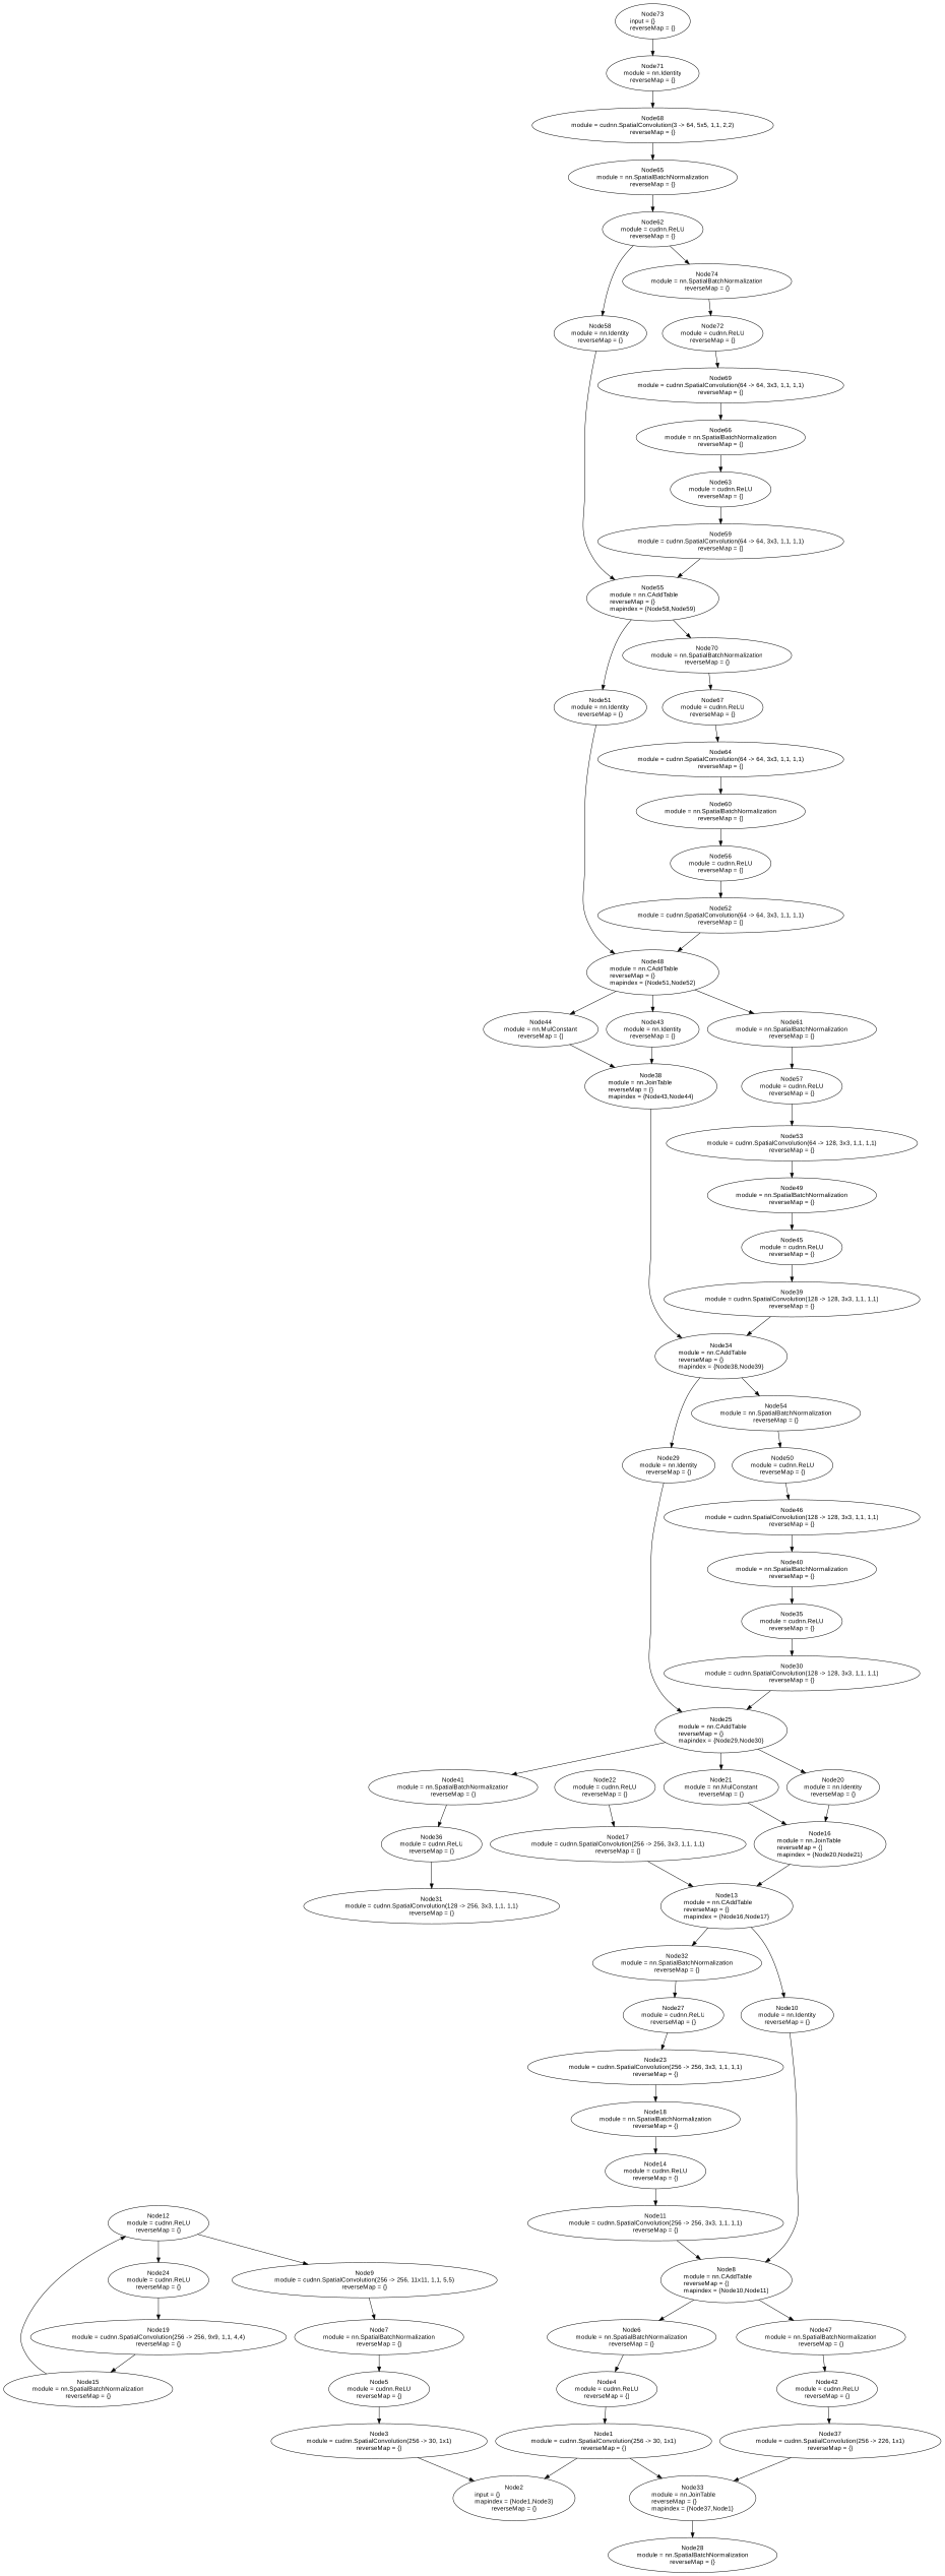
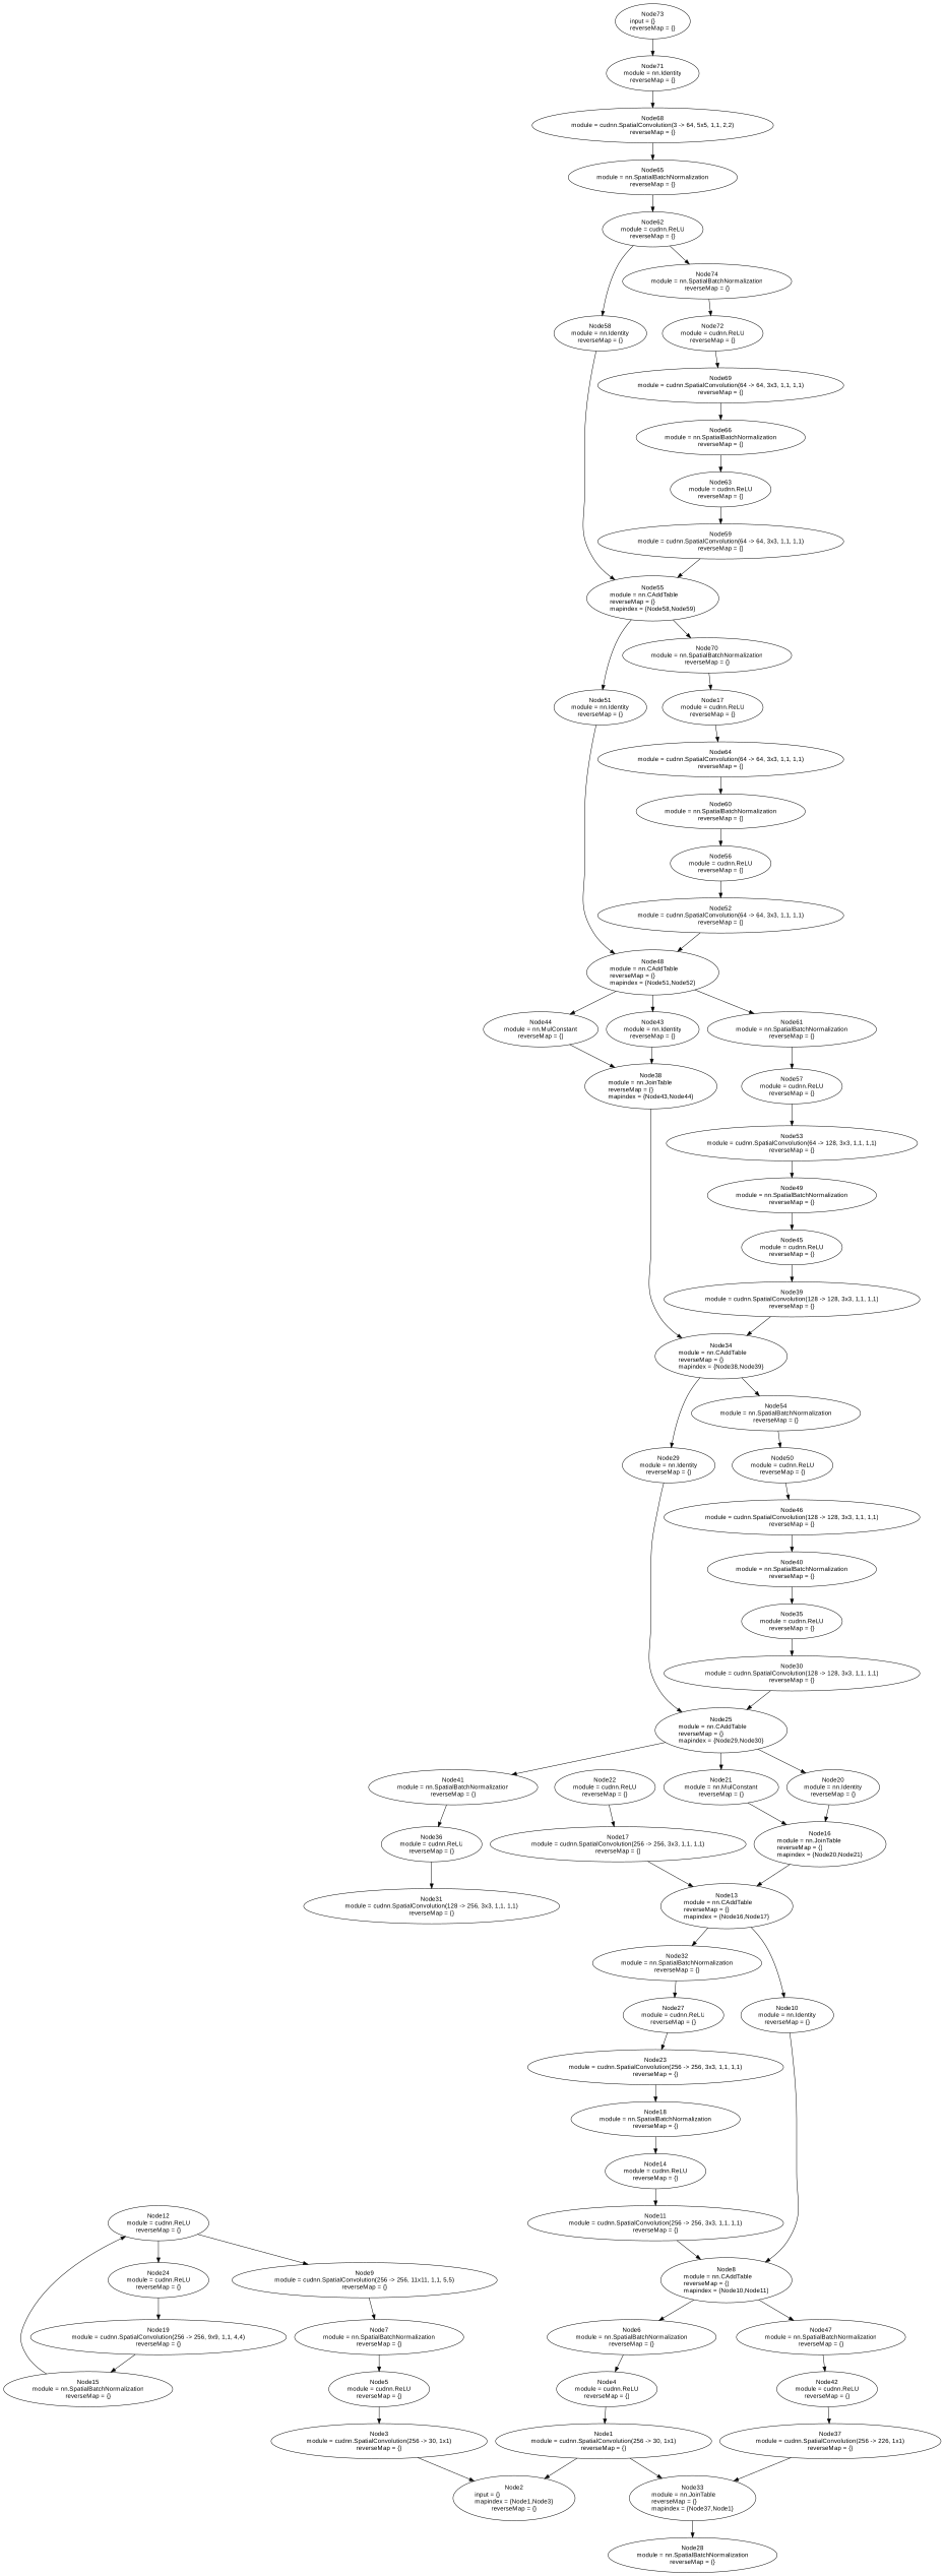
  digraph {
    fontname="Liberation Sans"
    node [fontname="Liberation Sans" shape=oval]
    edge [fontname="Liberation Sans"]
    n1 [height=1.041 label="Node1\nmodule = cudnn.SpatialConvolution(256 -> 30, 1x1)\lreverseMap = {}" width=6.0052]
    n2 [height=1.3356 label="Node2\ninput = {}\lmapindex = {Node1,Node3}\lreverseMap = {}" width=3.4507]
    n3 [height=1.3356 label="Node33\nmodule = nn.JoinTable\lreverseMap = {}\lmapindex = {Node37,Node1}" width=3.5652]
    n4 [height=1.041 label="Node28\nmodule = nn.SpatialBatchNormalization\lreverseMap = {}" width=4.6805]
    n5 [height=1.041 label="Node3\nmodule = cudnn.SpatialConvolution(256 -> 30, 1x1)\lreverseMap = {}" width=6.0052]
    n6 [height=1.041 label="Node4\nmodule = cudnn.ReLU\lreverseMap = {}" width=2.8072]
    n7 [height=1.041 label="Node5\nmodule = cudnn.ReLU\lreverseMap = {}" width=2.8072]
    n8 [height=1.041 label="Node6\nmodule = nn.SpatialBatchNormalization\lreverseMap = {}" width=4.6805]
    n9 [height=1.041 label="Node7\nmodule = nn.SpatialBatchNormalization\lreverseMap = {}" width=4.6805]
    n10 [height=1.3356 label="Node8\nmodule = nn.CAddTable\lreverseMap = {}\lmapindex = {Node10,Node11}" width=3.7034]
    n11 [height=1.041 label="Node47\nmodule = nn.SpatialBatchNormalization\lreverseMap = {}" width=4.6805]
    n12 [height=1.041 label="Node42\nmodule = cudnn.ReLU\lreverseMap = {}" width=2.8072]
    n13 [height=1.041 label="Node37\nmodule = cudnn.SpatialConvolution(256 -> 226, 1x1)\lreverseMap = {}" width=6.1434]
    n14 [height=1.041 label="Node9\nmodule = cudnn.SpatialConvolution(256 -> 256, 11x11, 1,1, 5,5)\lreverseMap = {}" width=7.3732]
    n15 [height=1.041 label="Node10\nmodule = nn.Identity\lreverseMap = {}" width=2.6117]
    n16 [height=1.041 label="Node11\nmodule = cudnn.SpatialConvolution(256 -> 256, 3x3, 1,1, 1,1)\lreverseMap = {}" width=7.0968]
    n17 [height=1.041 label="Node12\nmodule = cudnn.ReLU\lreverseMap = {}" width=2.8072]
    n18 [height=1.041 label="Node24\nmodule = cudnn.ReLU\lreverseMap = {}" width=2.8072]
    n19 [height=1.3356 label="Node13\nmodule = nn.CAddTable\lreverseMap = {}\lmapindex = {Node16,Node17}" width=3.7034]
    n20 [height=1.041 label="Node32\nmodule = nn.SpatialBatchNormalization\lreverseMap = {}" width=4.6805]
    n21 [height=1.041 label="Node27\nmodule = cudnn.ReLU\lreverseMap = {}" width=2.8072]
    n22 [height=1.041 label="Node23\nmodule = cudnn.SpatialConvolution(256 -> 256, 3x3, 1,1, 1,1)\lreverseMap = {}" width=7.0968]
    n23 [height=1.041 label="Node14\nmodule = cudnn.ReLU\lreverseMap = {}" width=2.8072]
    n24 [height=1.041 label="Node15\nmodule = nn.SpatialBatchNormalization\lreverseMap = {}" width=4.6805]
    n25 [height=1.3356 label="Node16\nmodule = nn.JoinTable\lreverseMap = {}\lmapindex = {Node20,Node21}" width=3.7034]
    n26 [height=1.041 label="Node17\nmodule = cudnn.SpatialConvolution(256 -> 256, 3x3, 1,1, 1,1)\lreverseMap = {}" width=7.0968]
    n27 [height=1.041 label="Node18\nmodule = nn.SpatialBatchNormalization\lreverseMap = {}" width=4.6805]
    n28 [height=1.041 label="Node19\nmodule = cudnn.SpatialConvolution(256 -> 256, 9x9, 1,1, 4,4)\lreverseMap = {}" width=7.0968]
    n29 [height=1.041 label="Node20\nmodule = nn.Identity\lreverseMap = {}" width=2.6117]
    n30 [height=1.041 label="Node21\nmodule = nn.MulConstant\lreverseMap = {}" width=3.1743]
    n31 [height=1.041 label="Node22\nmodule = cudnn.ReLU\lreverseMap = {}" width=2.8072]
    n32 [height=1.3356 label="Node25\nmodule = nn.CAddTable\lreverseMap = {}\lmapindex = {Node29,Node30}" width=3.7034]
    n33 [height=1.041 label="Node41\nmodule = nn.SpatialBatchNormalization\lreverseMap = {}" width=4.6805]
    n34 [height=1.041 label="Node36\nmodule = cudnn.ReLU\lreverseMap = {}" width=2.8072]
    n35 [height=1.041 label="Node31\nmodule = cudnn.SpatialConvolution(128 -> 256, 3x3, 1,1, 1,1)\lreverseMap = {}" width=7.0968]
    n36 [height=1.041 label="Node29\nmodule = nn.Identity\lreverseMap = {}" width=2.6117]
    n37 [height=1.041 label="Node30\nmodule = cudnn.SpatialConvolution(128 -> 128, 3x3, 1,1, 1,1)\lreverseMap = {}" width=7.0968]
    n38 [height=1.3356 label="Node34\nmodule = nn.CAddTable\lreverseMap = {}\lmapindex = {Node38,Node39}" width=3.7034]
    n39 [height=1.041 label="Node54\nmodule = nn.SpatialBatchNormalization\lreverseMap = {}" width=4.6805]
    n40 [height=1.041 label="Node50\nmodule = cudnn.ReLU\lreverseMap = {}" width=2.8072]
    n41 [height=1.041 label="Node46\nmodule = cudnn.SpatialConvolution(128 -> 128, 3x3, 1,1, 1,1)\lreverseMap = {}" width=7.0968]
    n42 [height=1.041 label="Node35\nmodule = cudnn.ReLU\lreverseMap = {}" width=2.8072]
    n43 [height=1.3356 label="Node38\nmodule = nn.JoinTable\lreverseMap = {}\lmapindex = {Node43,Node44}" width=3.7034]
    n44 [height=1.041 label="Node39\nmodule = cudnn.SpatialConvolution(128 -> 128, 3x3, 1,1, 1,1)\lreverseMap = {}" width=7.0968]
    n45 [height=1.041 label="Node40\nmodule = nn.SpatialBatchNormalization\lreverseMap = {}" width=4.6805]
    n46 [height=1.041 label="Node43\nmodule = nn.Identity\lreverseMap = {}" width=2.6117]
    n47 [height=1.041 label="Node44\nmodule = nn.MulConstant\lreverseMap = {}" width=3.1743]
    n48 [height=1.041 label="Node45\nmodule = cudnn.ReLU\lreverseMap = {}" width=2.8072]
    n49 [height=1.3356 label="Node48\nmodule = nn.CAddTable\lreverseMap = {}\lmapindex = {Node51,Node52}" width=3.7034]
    n50 [height=1.041 label="Node61\nmodule = nn.SpatialBatchNormalization\lreverseMap = {}" width=4.6805]
    n51 [height=1.041 label="Node57\nmodule = cudnn.ReLU\lreverseMap = {}" width=2.8072]
    n52 [height=1.041 label="Node53\nmodule = cudnn.SpatialConvolution(64 -> 128, 3x3, 1,1, 1,1)\lreverseMap = {}" width=6.9824]
    n53 [height=1.041 label="Node49\nmodule = nn.SpatialBatchNormalization\lreverseMap = {}" width=4.6805]
    n54 [height=1.041 label="Node51\nmodule = nn.Identity\lreverseMap = {}" width=2.6117]
    n55 [height=1.041 label="Node52\nmodule = cudnn.SpatialConvolution(64 -> 64, 3x3, 1,1, 1,1)\lreverseMap = {}" width=6.8442]
    n56 [height=1.3356 label="Node55\nmodule = nn.CAddTable\lreverseMap = {}\lmapindex = {Node58,Node59}" width=3.7034]
    n57 [height=1.041 label="Node70\nmodule = nn.SpatialBatchNormalization\lreverseMap = {}" width=4.6805]
-   n58 [height=1.041 label="Node67\nmodule = cudnn.ReLU\lreverseMap = {}" width=2.8072]
+   n58 [height=1.041 label="Node17\nmodule = cudnn.ReLU\lreverseMap = {}" width=2.8072]
    n59 [height=1.041 label="Node64\nmodule = cudnn.SpatialConvolution(64 -> 64, 3x3, 1,1, 1,1)\lreverseMap = {}" width=6.8442]
    n60 [height=1.041 label="Node56\nmodule = cudnn.ReLU\lreverseMap = {}" width=2.8072]
    n61 [height=1.041 label="Node58\nmodule = nn.Identity\lreverseMap = {}" width=2.6117]
    n62 [height=1.041 label="Node59\nmodule = cudnn.SpatialConvolution(64 -> 64, 3x3, 1,1, 1,1)\lreverseMap = {}" width=6.8442]
    n63 [height=1.041 label="Node60\nmodule = nn.SpatialBatchNormalization\lreverseMap = {}" width=4.6805]
    n64 [height=1.041 label="Node62\nmodule = cudnn.ReLU\lreverseMap = {}" width=2.8072]
    n65 [height=1.041 label="Node74\nmodule = nn.SpatialBatchNormalization\lreverseMap = {}" width=4.6805]
    n66 [height=1.041 label="Node72\nmodule = cudnn.ReLU\lreverseMap = {}" width=2.8072]
    n67 [height=1.041 label="Node69\nmodule = cudnn.SpatialConvolution(64 -> 64, 3x3, 1,1, 1,1)\lreverseMap = {}" width=6.8442]
    n68 [height=1.041 label="Node63\nmodule = cudnn.ReLU\lreverseMap = {}" width=2.8072]
    n69 [height=1.041 label="Node65\nmodule = nn.SpatialBatchNormalization\lreverseMap = {}" width=4.6805]
    n70 [height=1.041 label="Node66\nmodule = nn.SpatialBatchNormalization\lreverseMap = {}" width=4.6805]
    n71 [height=1.041 label="Node68\nmodule = cudnn.SpatialConvolution(3 -> 64, 5x5, 1,1, 2,2)\lreverseMap = {}" width=6.706]
    n72 [height=1.041 label="Node71\nmodule = nn.Identity\lreverseMap = {}" width=2.6117]
    n73 [height=1.041 label="Node73\ninput = {}\lreverseMap = {}" width=2.1497]
    n1 -> n2
    n1 -> n3
    n3 -> n4
    n5 -> n2
    n6 -> n1
    n7 -> n5
    n8 -> n6
    n9 -> n7
    n10 -> n8
    n10 -> n11
    n11 -> n12
    n12 -> n13
    n13 -> n3
    n14 -> n9
    n15 -> n10
    n16 -> n10
    n17 -> n14
    n17 -> n18
    n18 -> n28
    n19 -> n15
    n19 -> n20
    n20 -> n21
    n21 -> n22
    n22 -> n27
    n23 -> n16
    n24 -> n17
    n25 -> n19
    n26 -> n19
    n27 -> n23
    n28 -> n24
    n29 -> n25
    n30 -> n25
    n31 -> n26
    n32 -> n29
    n32 -> n30
    n32 -> n33
    n33 -> n34
    n34 -> n35
    n36 -> n32
    n37 -> n32
    n38 -> n36
    n38 -> n39
    n39 -> n40
    n40 -> n41
    n41 -> n45
    n42 -> n37
    n43 -> n38
    n44 -> n38
    n45 -> n42
    n46 -> n43
    n47 -> n43
    n48 -> n44
    n49 -> n46
    n49 -> n47
    n49 -> n50
    n50 -> n51
    n51 -> n52
    n52 -> n53
    n53 -> n48
    n54 -> n49
    n55 -> n49
    n56 -> n54
    n56 -> n57
    n57 -> n58
    n58 -> n59
    n59 -> n63
    n60 -> n55
    n61 -> n56
    n62 -> n56
    n63 -> n60
    n64 -> n61
    n64 -> n65
    n65 -> n66
    n66 -> n67
    n67 -> n70
    n68 -> n62
    n69 -> n64
    n70 -> n68
    n71 -> n69
    n72 -> n71
    n73 -> n72
  }
